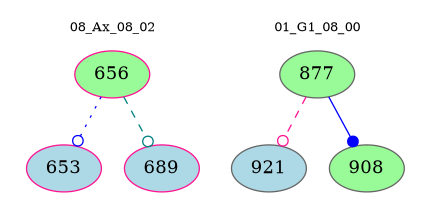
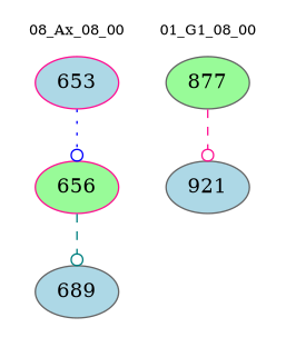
  digraph {
    node [color=gray40 fillcolor=lightblue style=filled]
    edge [arrowhead=odot color=blue style=dashed]
    n1 [color=deeppink label=653]
    n2 [color=deeppink fillcolor=palegreen label=656]
-   n3 [color=deeppink label=689]
+   n3 [label=689]
    n4 [fillcolor=palegreen label=877]
    n5 [label=921]
-   n6 [fillcolor=palegreen label=908]
    subgraph cluster_1 {
      color=white
      fontsize=10
-     label="08_Ax_08_02"
+     label="08_Ax_08_00"
      n1
      n2
      n3
    }
    subgraph cluster_2 {
      color=white
      fontsize=10
      label="01_G1_08_00"
      n4
      n5
-     n6
    }
-   n2 -> n1 [style=dotted]
+   n1 -> n2 [style=dotted]
    n2 -> n3 [color=teal]
    n4 -> n5 [color=deeppink]
-   n4 -> n6 [arrowhead=dot style=solid]
  }
